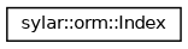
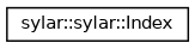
  digraph {
    rankdir=TB
-   n1 [color=black fillcolor=white fontname=Helvetica fontsize=10 height=0.2 label="sylar::orm::Index" shape=record style=filled width=0.4]
+   n1 [color=black fillcolor=white fontname=Helvetica fontsize=10 height=0.2 label="sylar::sylar::Index" shape=record style=filled width=0.4]
  }
